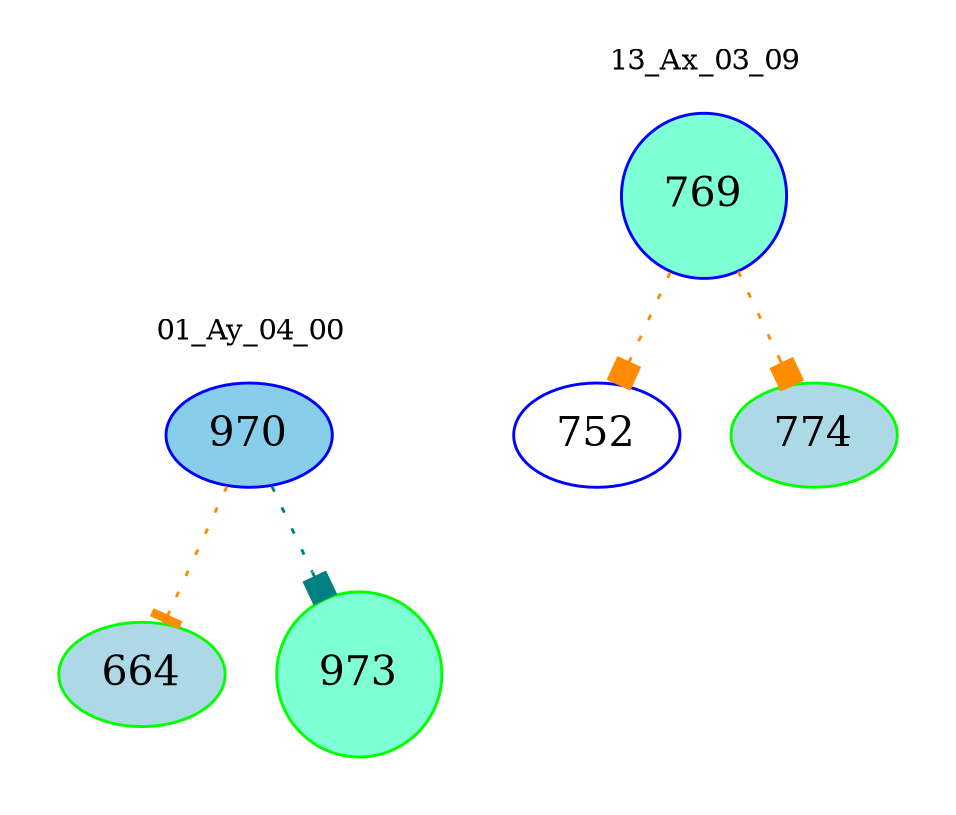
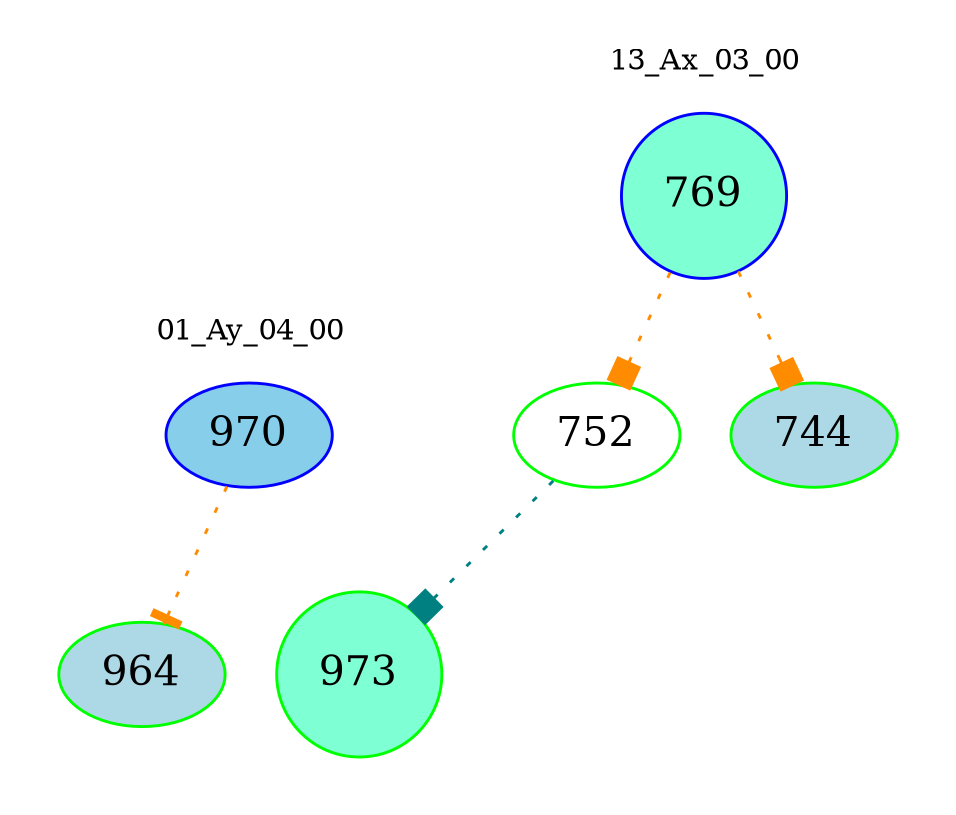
  digraph {
    node [color=green fillcolor=lightblue shape=ellipse style=filled]
    edge [arrowhead=box color=darkorange style=dotted]
    n1 [color=blue fillcolor=skyblue label=970]
-   n2 [label=664]
+   n2 [label=964]
    n3 [fillcolor=aquamarine label=973 shape=circle]
    n4 [color=blue fillcolor=aquamarine label=769 shape=circle]
-   n5 [color=blue fillcolor=white label=752]
-   n6 [label=774]
+   n5 [fillcolor=white label=752]
+   n6 [label=744]
    subgraph cluster_1 {
      color=white
      fontsize=10
      label="01_Ay_04_00"
      n1
      n2
      n3
    }
    subgraph cluster_2 {
      color=white
      fontsize=10
-     label="13_Ax_03_09"
+     label="13_Ax_03_00"
      n4
      n5
      n6
    }
    n1 -> n2 [arrowhead=tee]
-   n1 -> n3 [color=teal]
+   n5 -> n3 [color=teal]
    n4 -> n5
    n4 -> n6
  }
